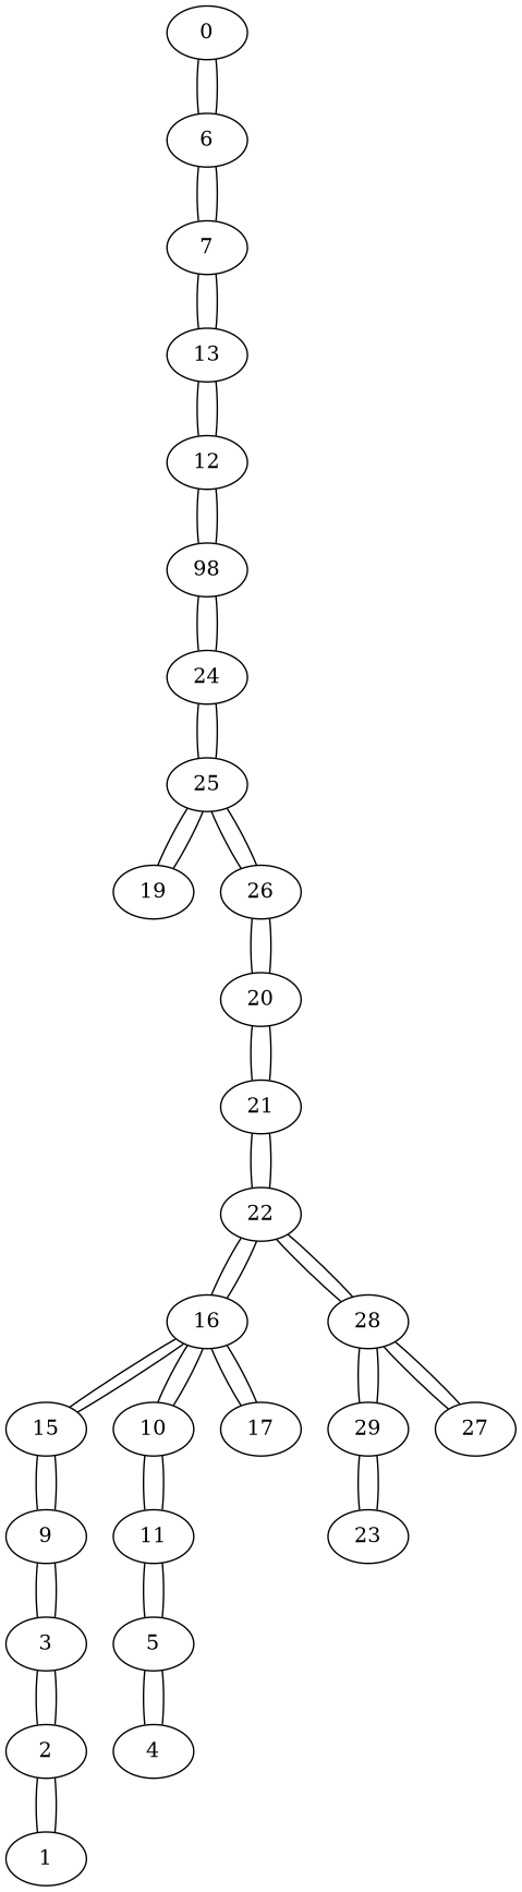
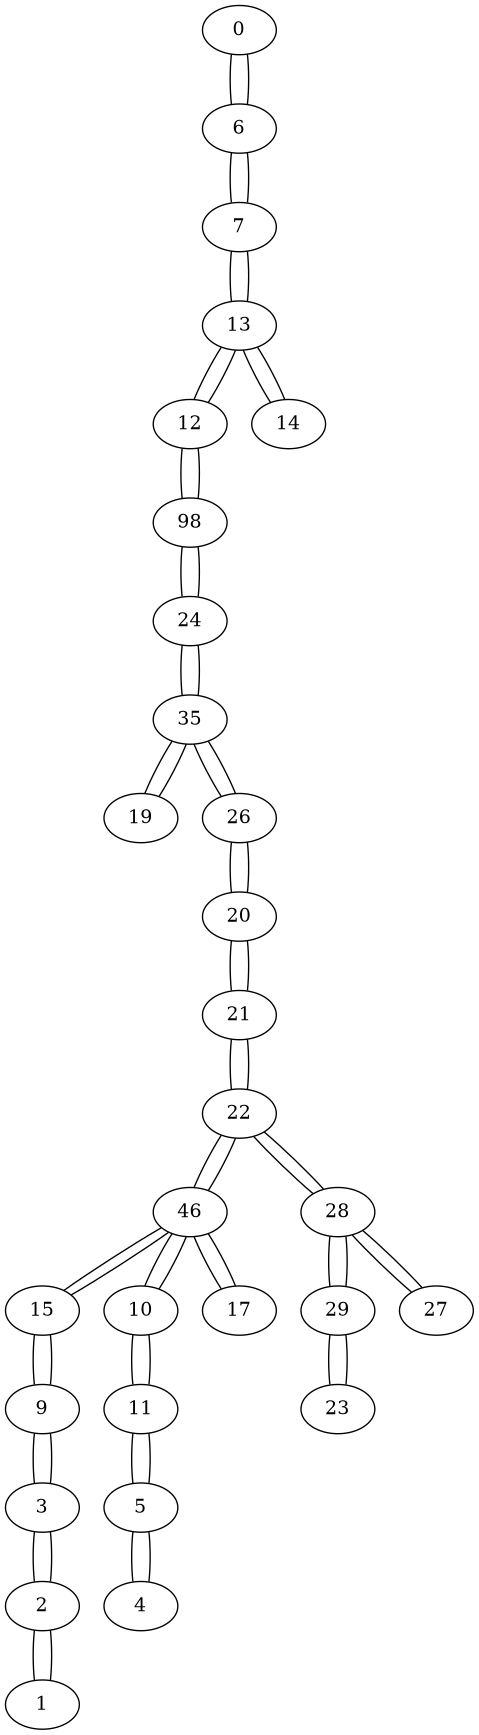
  graph {
    edge [distancia=2]
    0
    6
    7
    13
    1
    2
    3
    9
    15
-   16
+   16 [label=46]
    4
    5
    11
    10
    12
+   14
    n17 [label=98]
    17
    22
    21
    28
    24
-   25
+   25 [label=35]
    20
    29
    27
    19
    26
    23
    0 -- 6 [distancia=15]
    6 -- 0 [distancia=15]
    6 -- 7
    7 -- 6
    7 -- 13 [distancia=5]
    13 -- 7 [distancia=5]
    13 -- 12
+   13 -- 14 [distancia=8]
    1 -- 2 [distancia=9]
    2 -- 1 [distancia=9]
    2 -- 3
    3 -- 2
    3 -- 9 [distancia=9]
    9 -- 3 [distancia=9]
    9 -- 15 [distancia=7]
    15 -- 9 [distancia=7]
    15 -- 16 [distancia=8]
    16 -- 15 [distancia=8]
    16 -- 10 [distancia=3]
    16 -- 17 [distancia=6]
    16 -- 22 [distancia=9]
    4 -- 5 [distancia=6]
    5 -- 4 [distancia=6]
    5 -- 11 [distancia=6]
    11 -- 5 [distancia=6]
    11 -- 10
    10 -- 16 [distancia=3]
    10 -- 11
    12 -- 13
    12 -- n17
+   14 -- 13 [distancia=8]
    n17 -- 12
    n17 -- 24 [distancia=5]
    17 -- 16 [distancia=6]
    22 -- 16 [distancia=9]
    22 -- 21 [distancia=5]
    22 -- 28 [distancia=1]
    21 -- 22 [distancia=5]
    21 -- 20 [distancia=4]
    28 -- 22 [distancia=1]
    28 -- 29 [distancia=10]
    28 -- 27 [distancia=6]
    24 -- n17 [distancia=5]
    24 -- 25 [distancia=6]
    25 -- 24 [distancia=6]
    25 -- 19 [distancia=10]
    25 -- 26 [distancia=13]
    20 -- 21 [distancia=4]
    20 -- 26 [distancia=3]
    29 -- 28 [distancia=10]
    29 -- 23 [distancia=4]
    27 -- 28 [distancia=6]
    19 -- 25 [distancia=10]
    26 -- 25 [distancia=13]
    26 -- 20 [distancia=3]
    23 -- 29 [distancia=4]
  }
